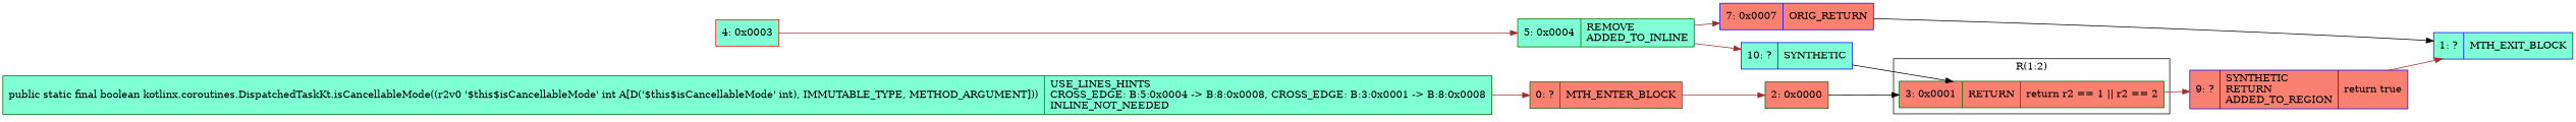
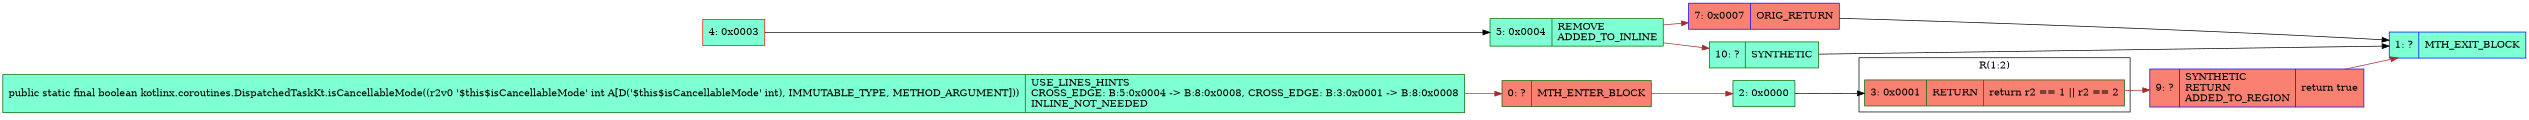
  digraph {
    rankdir=LR
    node [color=darkgreen fillcolor=salmon shape=record style=filled]
    edge [color=brown]
    n1 [label="{3\:\ 0x0001|RETURN\l|return r2 == 1 \|\| r2 == 2\l}"]
    n2 [color=blue label="{9\:\ ?|SYNTHETIC\lRETURN\lADDED_TO_REGION\l|return true\l}"]
    n3 [color=red fillcolor=aquamarine label="{4\:\ 0x0003}"]
    n4 [fillcolor=aquamarine label="{5\:\ 0x0004|REMOVE\lADDED_TO_INLINE\l}"]
    n5 [color=blue fillcolor=aquamarine label="{1\:\ ?|MTH_EXIT_BLOCK\l}"]
    n6 [label="{0\:\ ?|MTH_ENTER_BLOCK\l}"]
-   n7 [label="{2\:\ 0x0000}"]
+   n7 [fillcolor=aquamarine label="{2\:\ 0x0000}"]
    n8 [color=blue label="{7\:\ 0x0007|ORIG_RETURN\l}"]
-   n9 [color=blue fillcolor=aquamarine label="{10\:\ ?|SYNTHETIC\l}"]
+   n9 [fillcolor=aquamarine label="{10\:\ ?|SYNTHETIC\l}"]
    n10 [fillcolor=aquamarine label="{public static final boolean kotlinx.coroutines.DispatchedTaskKt.isCancellableMode((r2v0 '$this$isCancellableMode' int A[D('$this$isCancellableMode' int), IMMUTABLE_TYPE, METHOD_ARGUMENT]))  | USE_LINES_HINTS\lCROSS_EDGE: B:5:0x0004 \-\> B:8:0x0008, CROSS_EDGE: B:3:0x0001 \-\> B:8:0x0008\lINLINE_NOT_NEEDED\l}"]
    subgraph cluster_1 {
      label="R(1:2)"
      n1
    }
    n1 -> n2
    n2 -> n5
-   n3 -> n4
+   n3 -> n4 [color=black]
    n4 -> n8
    n4 -> n9
    n6 -> n7
    n7 -> n1 [color=black]
    n8 -> n5 [color=black]
-   n9 -> n1 [color=black]
+   n9 -> n5 [color=black]
    n10 -> n6
  }
